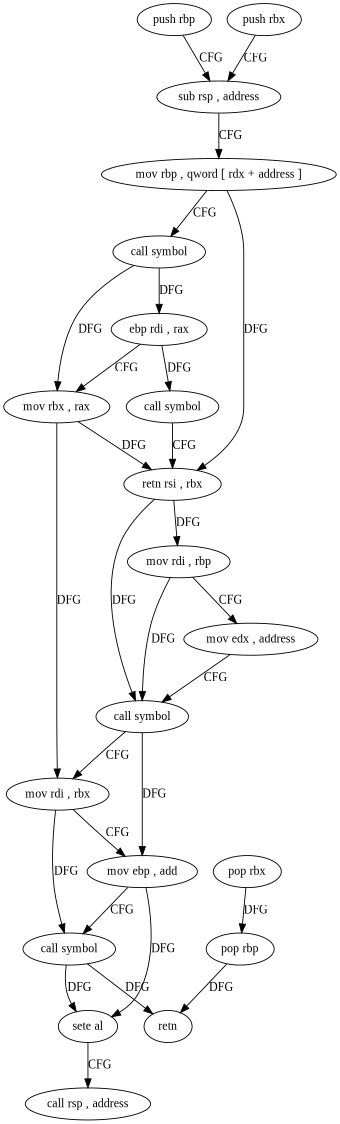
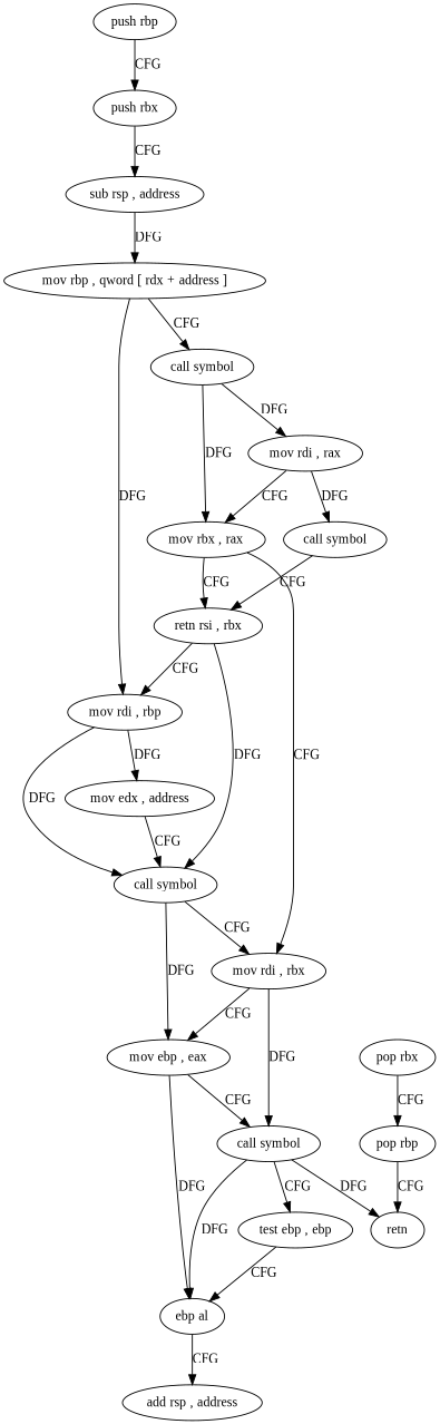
  digraph {
    fontname="Liberation Serif"
    node [fontname="Liberation Serif"]
    edge [fontname="Liberation Serif"]
    n1 [label="push rbp"]
    n2 [label="push rbx"]
    n3 [label="sub rsp , address"]
    n4 [label="mov rbp , qword [ rdx + address ]"]
    n5 [label="call symbol"]
    n6 [label="mov rdi , rbp"]
    n7 [label="mov rbx , rax"]
-   n8 [label="ebp rdi , rax"]
+   n8 [label="mov rdi , rax"]
    n9 [label="call symbol"]
    n10 [label="mov edx , address"]
    n11 [label="retn rsi , rbx"]
    n12 [label="mov rdi , rbx"]
    n13 [label="call symbol"]
-   n14 [label="mov ebp , add"]
+   n14 [label="mov ebp , eax"]
    n15 [label="call symbol"]
-   n16 [label="sete al"]
+   n16 [label="ebp al"]
+   n17 [label="test ebp , ebp"]
    n18 [label=retn]
-   n19 [label="call rsp , address"]
+   n19 [label="add rsp , address"]
    n20 [label="pop rbx"]
    n21 [label="pop rbp"]
-   n1 -> n3 [label=CFG]
+   n1 -> n2 [label=CFG]
    n2 -> n3 [label=CFG]
-   n3 -> n4 [label=CFG]
+   n3 -> n4 [label=DFG]
    n4 -> n5 [label=CFG]
-   n4 -> n11 [label=DFG]
+   n4 -> n6 [label=DFG]
    n5 -> n7 [label=DFG]
    n5 -> n8 [label=DFG]
    n6 -> n9 [label=DFG]
-   n6 -> n10 [label=CFG]
-   n7 -> n11 [label=DFG]
-   n7 -> n12 [label=DFG]
+   n6 -> n10 [label=DFG]
+   n7 -> n11 [label=CFG]
+   n7 -> n12 [label=CFG]
    n8 -> n7 [label=CFG]
    n8 -> n13 [label=DFG]
    n9 -> n12 [label=CFG]
    n9 -> n14 [label=DFG]
    n10 -> n9 [label=CFG]
-   n11 -> n6 [label=DFG]
+   n11 -> n6 [label=CFG]
    n11 -> n9 [label=DFG]
    n12 -> n14 [label=CFG]
    n12 -> n15 [label=DFG]
    n13 -> n11 [label=CFG]
    n14 -> n15 [label=CFG]
    n14 -> n16 [label=DFG]
    n15 -> n16 [label=DFG]
+   n15 -> n17 [label=CFG]
    n15 -> n18 [label=DFG]
    n16 -> n19 [label=CFG]
-   n20 -> n21 [label=DFG]
-   n21 -> n18 [label=DFG]
+   n17 -> n16 [label=CFG]
+   n20 -> n21 [label=CFG]
+   n21 -> n18 [label=CFG]
  }
